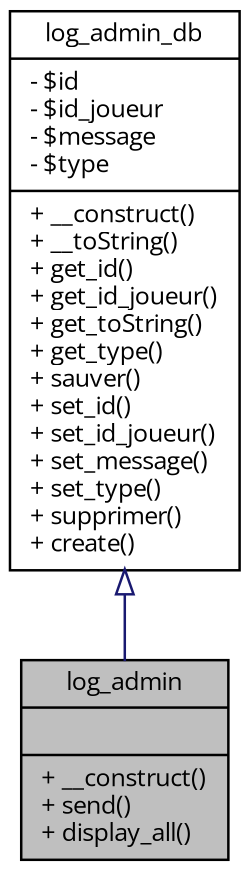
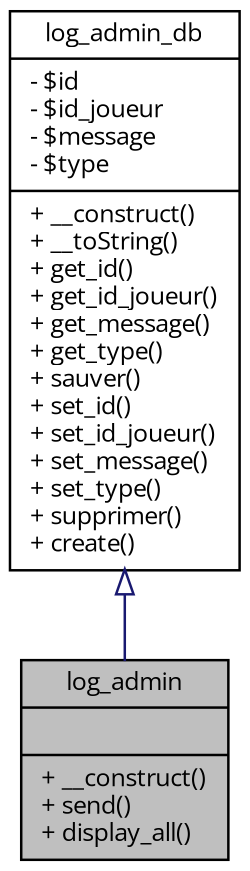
  digraph {
    fontname="Open Sans"
    node [color=black fontname="Open Sans" fontsize=10 shape=record]
    n1 [fillcolor=grey75 fontcolor=black height=0.2 label="{log_admin\n||+ __construct()\l+ send()\l+ display_all()\l}" style=filled width=0.4]
-   n2 [height=0.2 label="{log_admin_db\n|- $id\l- $id_joueur\l- $message\l- $type\l|+ __construct()\l+ __toString()\l+ get_id()\l+ get_id_joueur()\l+ get_toString()\l+ get_type()\l+ sauver()\l+ set_id()\l+ set_id_joueur()\l+ set_message()\l+ set_type()\l+ supprimer()\l+ create()\l}" width=0.4]
+   n2 [height=0.2 label="{log_admin_db\n|- $id\l- $id_joueur\l- $message\l- $type\l|+ __construct()\l+ __toString()\l+ get_id()\l+ get_id_joueur()\l+ get_message()\l+ get_type()\l+ sauver()\l+ set_id()\l+ set_id_joueur()\l+ set_message()\l+ set_type()\l+ supprimer()\l+ create()\l}" width=0.4]
    n2 -> n1 [arrowtail=empty color=midnightblue dir=back fontname="Open Sans" fontsize=10 labelfontname=FreeSans labelfontsize=10 style=solid]
  }
